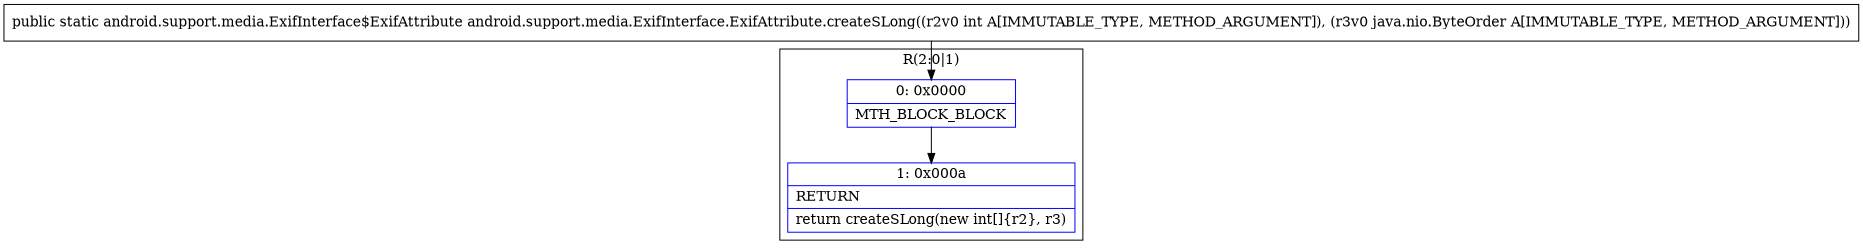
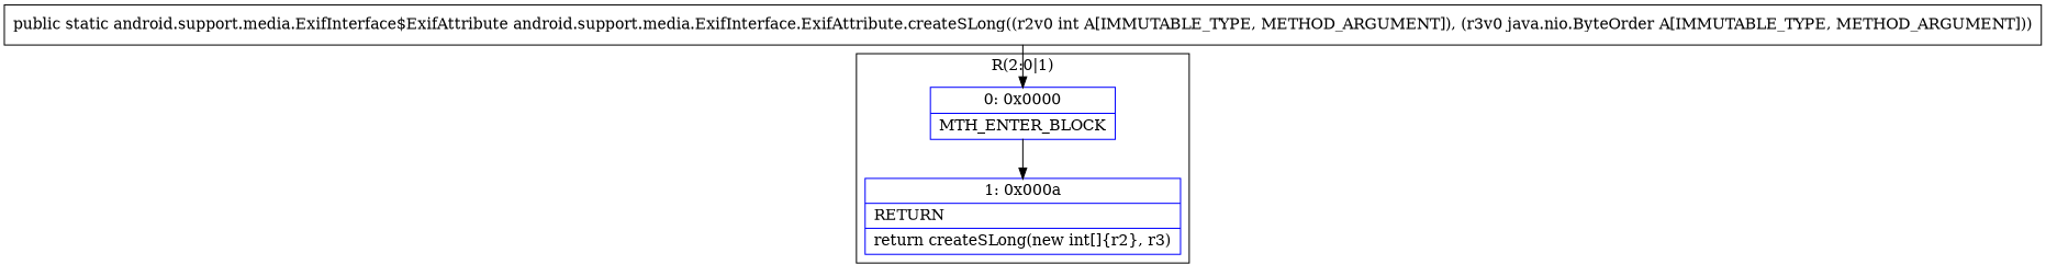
  digraph {
    node [color=blue shape=record]
-   n1 [label="{0\:\ 0x0000|MTH_BLOCK_BLOCK\l}"]
+   n1 [label="{0\:\ 0x0000|MTH_ENTER_BLOCK\l}"]
    n2 [label="{1\:\ 0x000a|RETURN\l|return createSLong(new int[]\{r2\}, r3)\l}"]
    n3 [label="{public static android.support.media.ExifInterface$ExifAttribute android.support.media.ExifInterface.ExifAttribute.createSLong((r2v0 int A[IMMUTABLE_TYPE, METHOD_ARGUMENT]), (r3v0 java.nio.ByteOrder A[IMMUTABLE_TYPE, METHOD_ARGUMENT])) }" color=""]
    subgraph cluster_1 {
      label="R(2:0|1)"
      n1
      n2
    }
    n1 -> n2
    n3 -> n1
  }
